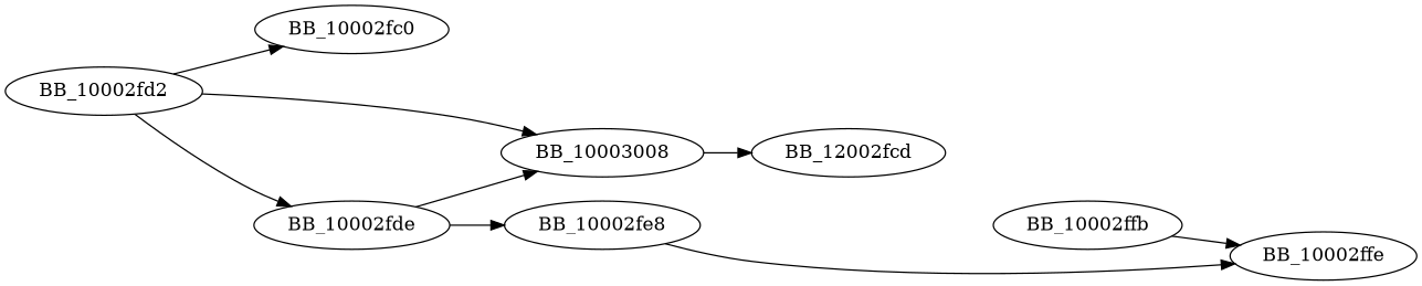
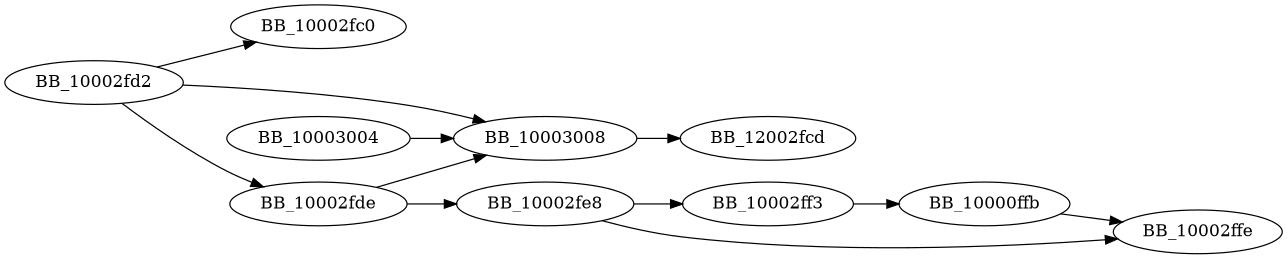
  digraph {
    rankdir=LR
    BB_10002fd2
    BB_10002fc0
    BB_10002fde
    BB_10003008
    BB_10002fe8
    n6 [label=BB_12002fcd]
+   BB_10002ff3
    BB_10002ffe
-   BB_10002ffb
+   BB_10002ffb [label=BB_10000ffb]
+   BB_10003004
    BB_10002fd2 -> BB_10002fc0
    BB_10002fd2 -> BB_10002fde
    BB_10002fd2 -> BB_10003008
    BB_10002fde -> BB_10003008
    BB_10002fde -> BB_10002fe8
    BB_10003008 -> n6
+   BB_10002fe8 -> BB_10002ff3
    BB_10002fe8 -> BB_10002ffe
+   BB_10002ff3 -> BB_10002ffb
    BB_10002ffb -> BB_10002ffe
+   BB_10003004 -> BB_10003008
  }
